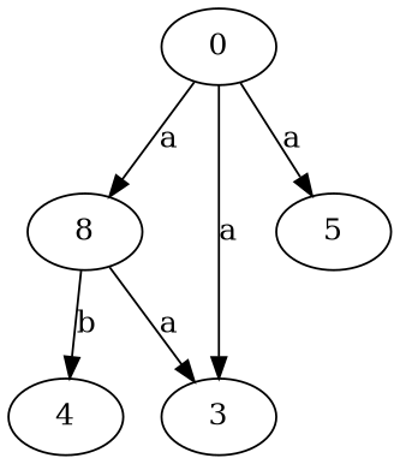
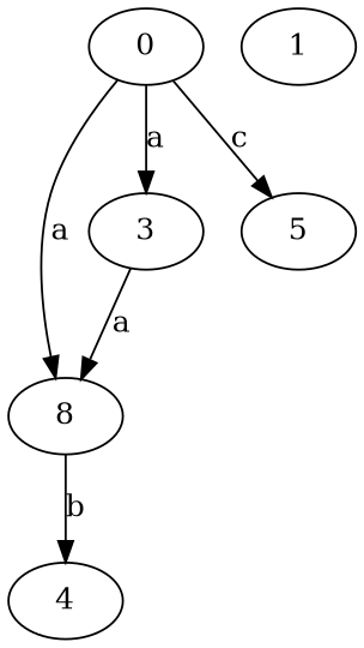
  strict digraph {
    n1 [label=8]
    0
    3
    n4 [label=5]
    4
-   n1 -> 3 [label=a]
+   1
+   3 -> n1 [label=a]
    n1 -> 4 [label=b]
    0 -> n1 [label=a]
    0 -> 3 [label=a]
-   0 -> n4 [label=a]
+   0 -> n4 [label=c]
  }
